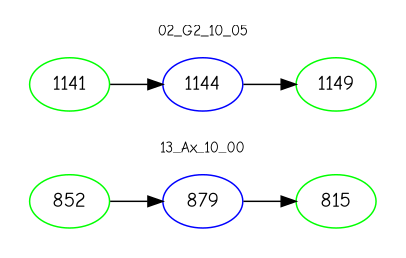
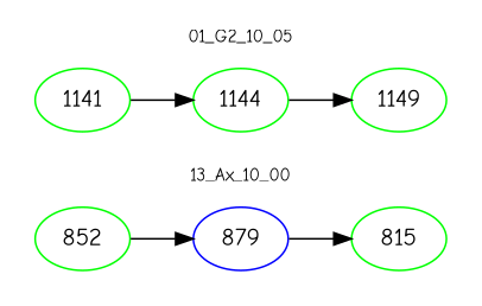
  digraph {
    fontname="Comic Neue"
    rankdir=LR
    node [color=green fontname="Comic Neue"]
    edge [color=black fontname="Comic Neue"]
    n1 [label=852]
    n2 [label=815]
    n3 [color=blue label=879]
    n4 [label=1141]
-   n5 [color=blue label=1144]
+   n5 [label=1144]
    n6 [label=1149]
    subgraph cluster_1 {
      color=white
      fontsize=10
      label="13_Ax_10_00"
      n1
      n2
      n3
    }
    subgraph cluster_2 {
      color=white
      fontsize=10
-     label="02_G2_10_05"
+     label="01_G2_10_05"
      n4
      n5
      n6
    }
    n1 -> n3
    n3 -> n2
    n4 -> n5
    n5 -> n6
  }
